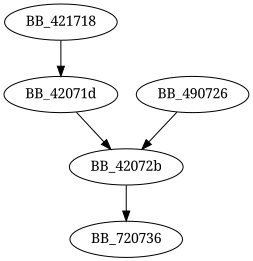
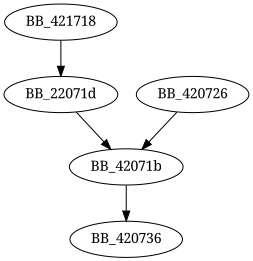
  digraph {
    fontname="Noto Serif"
    node [fontname="Noto Serif"]
    edge [fontname="Noto Serif"]
    n1 [label=BB_421718]
-   BB_42071d
-   BB_42072b
-   BB_420726 [label=BB_490726]
-   BB_420736 [label=BB_720736]
+   BB_42071d [label=BB_22071d]
+   BB_42072b [label=BB_42071b]
+   BB_420726
+   BB_420736
    n1 -> BB_42071d
    BB_42071d -> BB_42072b
    BB_42072b -> BB_420736
    BB_420726 -> BB_42072b
  }
